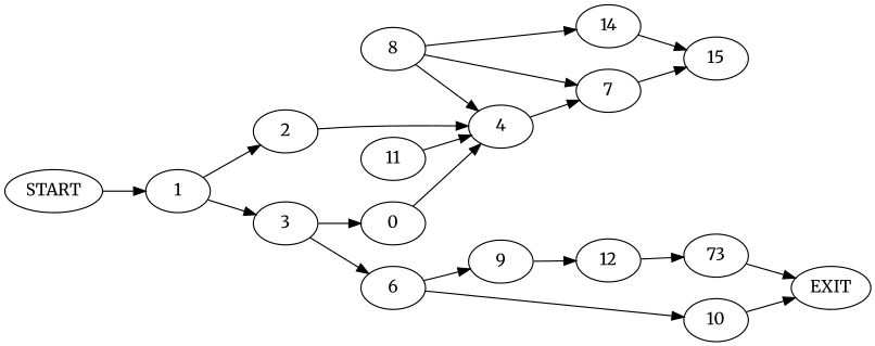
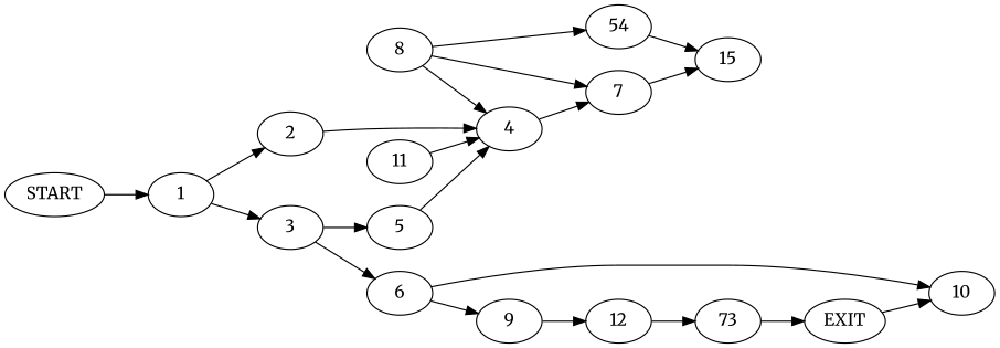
  digraph {
    fontname=Merriweather
    rankdir=LR
    node [fontname=Merriweather]
    edge [fontname=Merriweather]
    n1 [label=START]
    1
    2
    3
    n5 [label=EXIT]
    4
-   5 [label=0]
+   5
    6
    7
    9
    10
    15
    8
-   14
+   14 [label=54]
    12
    11
    n17 [label=73]
    n1 -> 1
    1 -> 2
    1 -> 3
    2 -> 4
    3 -> 5
    3 -> 6
    4 -> 7
    5 -> 4
    6 -> 9
    6 -> 10
    7 -> 15
    9 -> 12
-   10 -> n5
+   n5 -> 10
    8 -> 4
    8 -> 7
    8 -> 14
    14 -> 15
    12 -> n17
    11 -> 4
    n17 -> n5
  }
